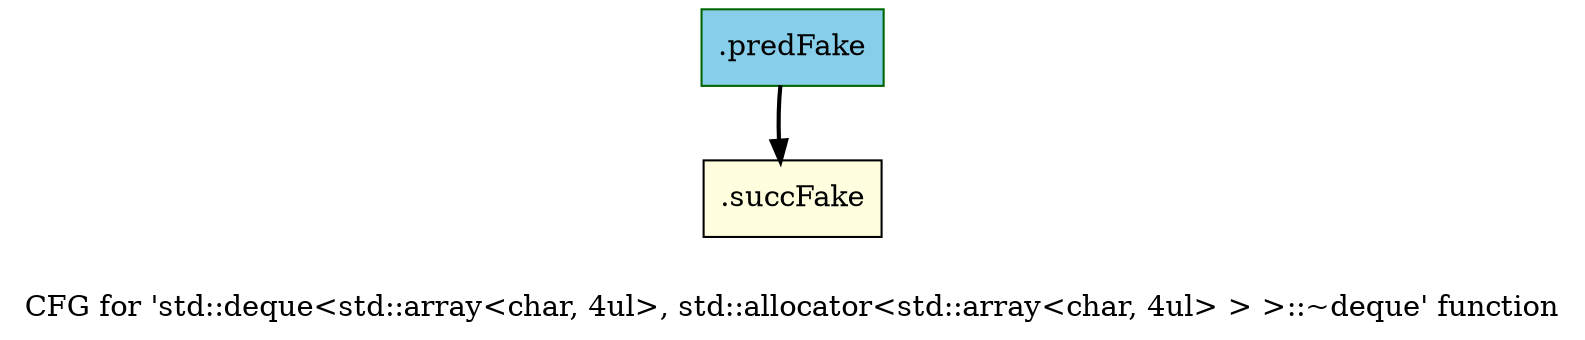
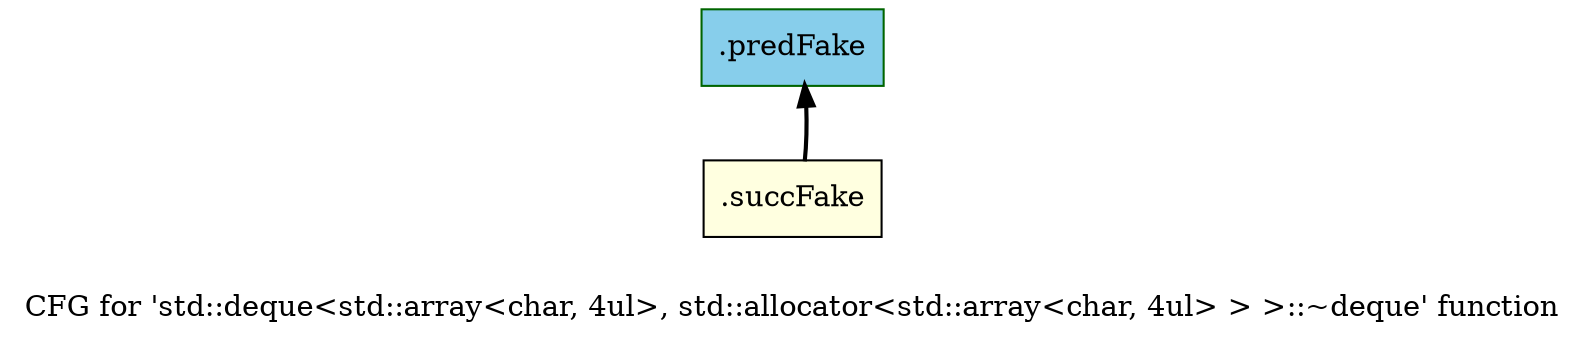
  digraph {
    label="CFG for 'std::deque\<std::array\<char, 4ul\>, std::allocator\<std::array\<char, 4ul\> \> \>::~deque' function"
    node [shape=record style=filled]
    n1 [label="{.predFake}" fillcolor=skyblue color=darkgreen]
    n2 [filename="/mnt/xilinx/Vitis_HLS/2021.2/tps/lnx64/gcc-6.2.0/lib/gcc/x86_64-pc-linux-gnu/6.2.0/../../../../include/c++/6.2.0/bits/stl_deque.h" label="{.succFake}" linenumber=1041 fillcolor=lightyellow color=black]
-   n1 -> n2 [execusionnum=0 filename="/mnt/xilinx/Vitis_HLS/2021.2/tps/lnx64/gcc-6.2.0/lib/gcc/x86_64-pc-linux-gnu/6.2.0/../../../../include/c++/6.2.0/bits/stl_deque.h" style=bold]
+   n2 -> n1 [execusionnum=0 filename="/mnt/xilinx/Vitis_HLS/2021.2/tps/lnx64/gcc-6.2.0/lib/gcc/x86_64-pc-linux-gnu/6.2.0/../../../../include/c++/6.2.0/bits/stl_deque.h" style=bold]
  }
